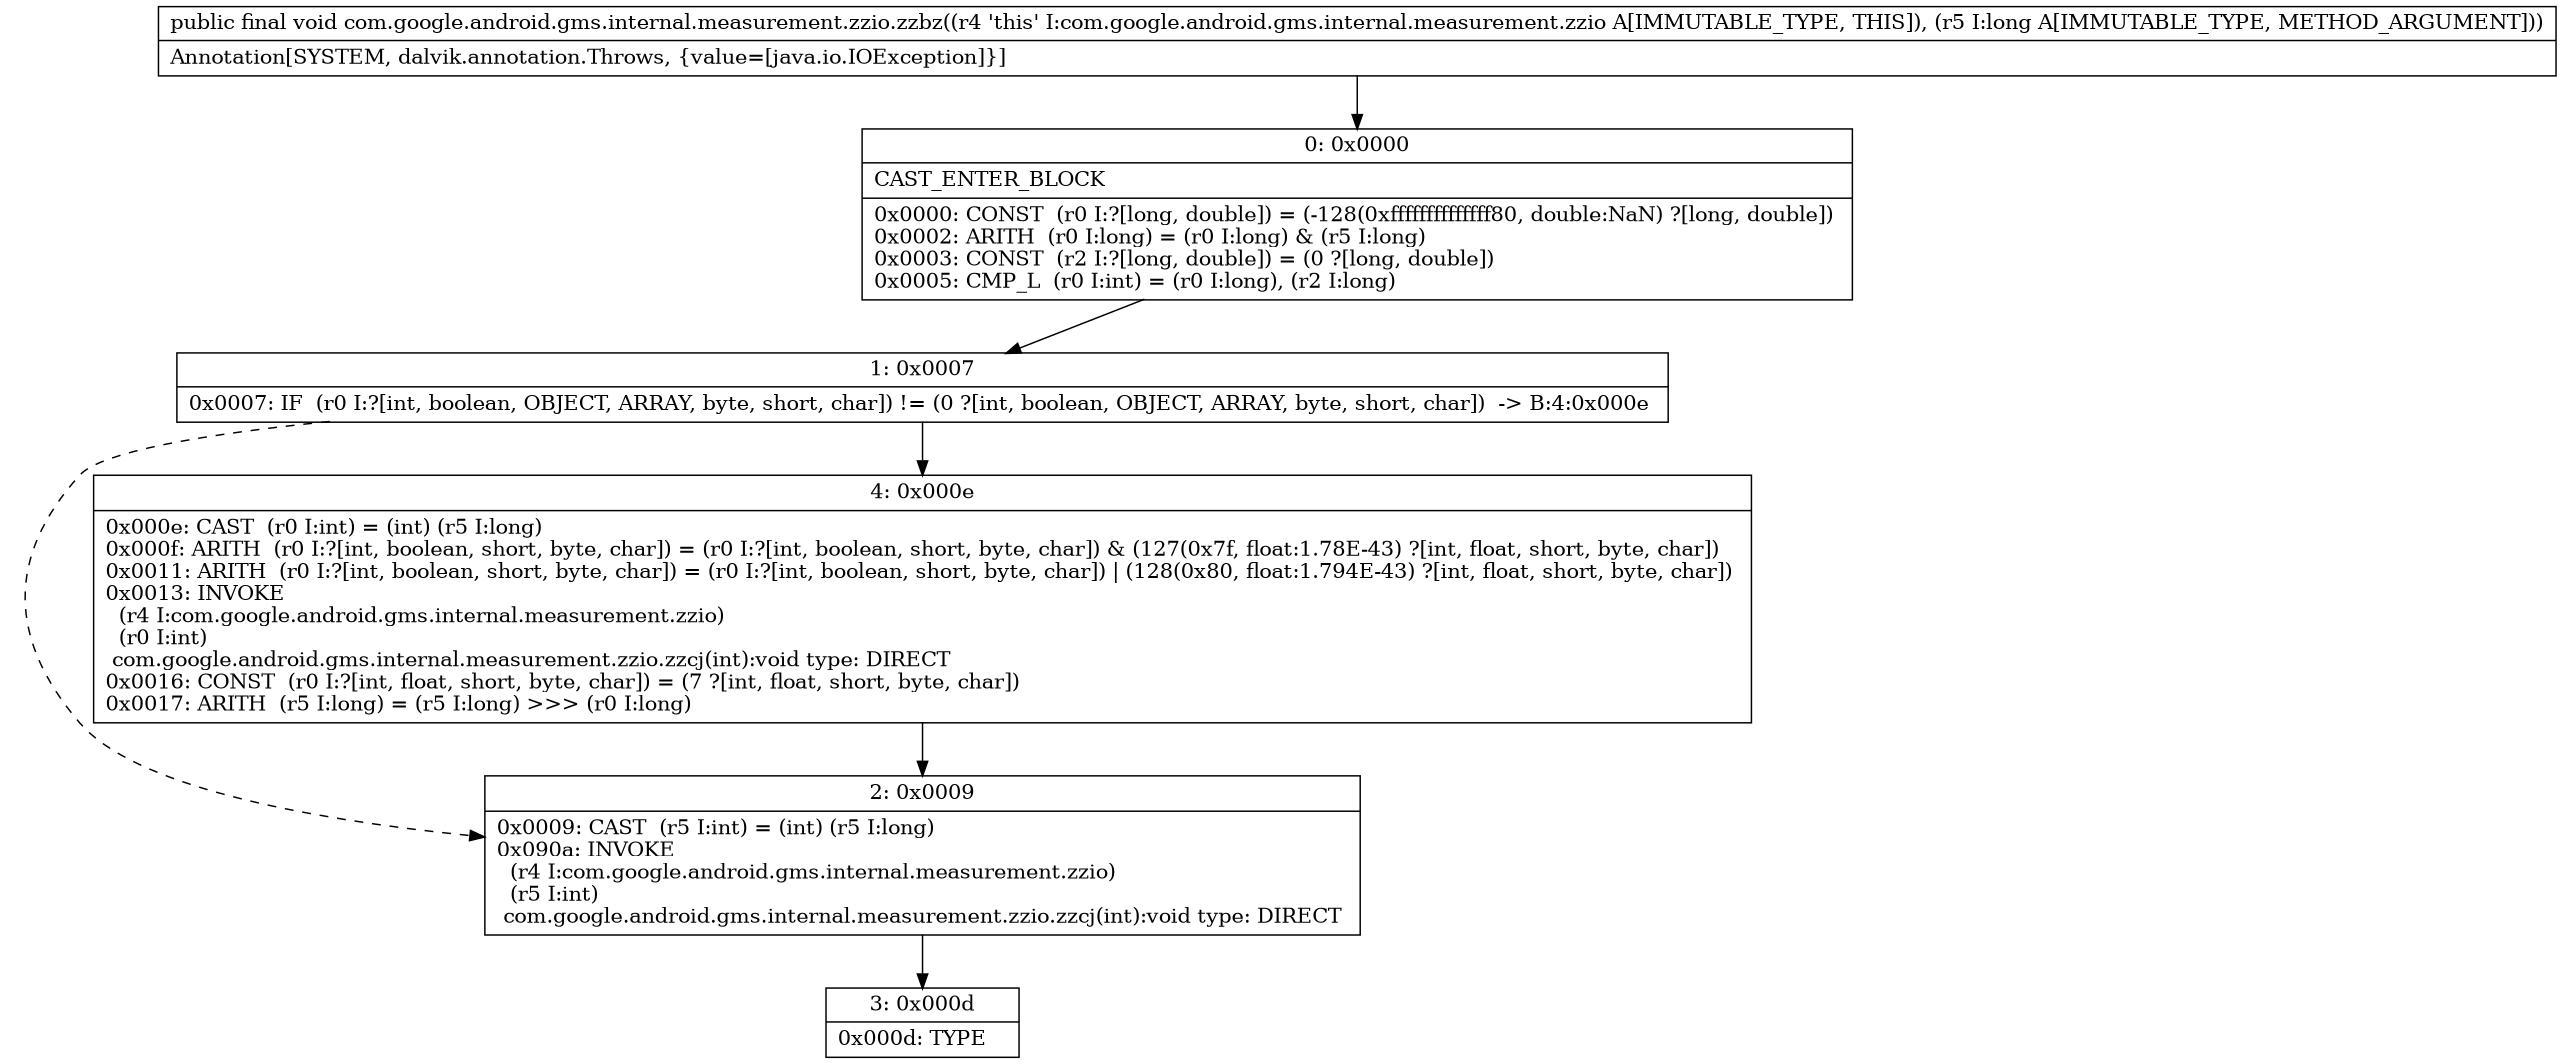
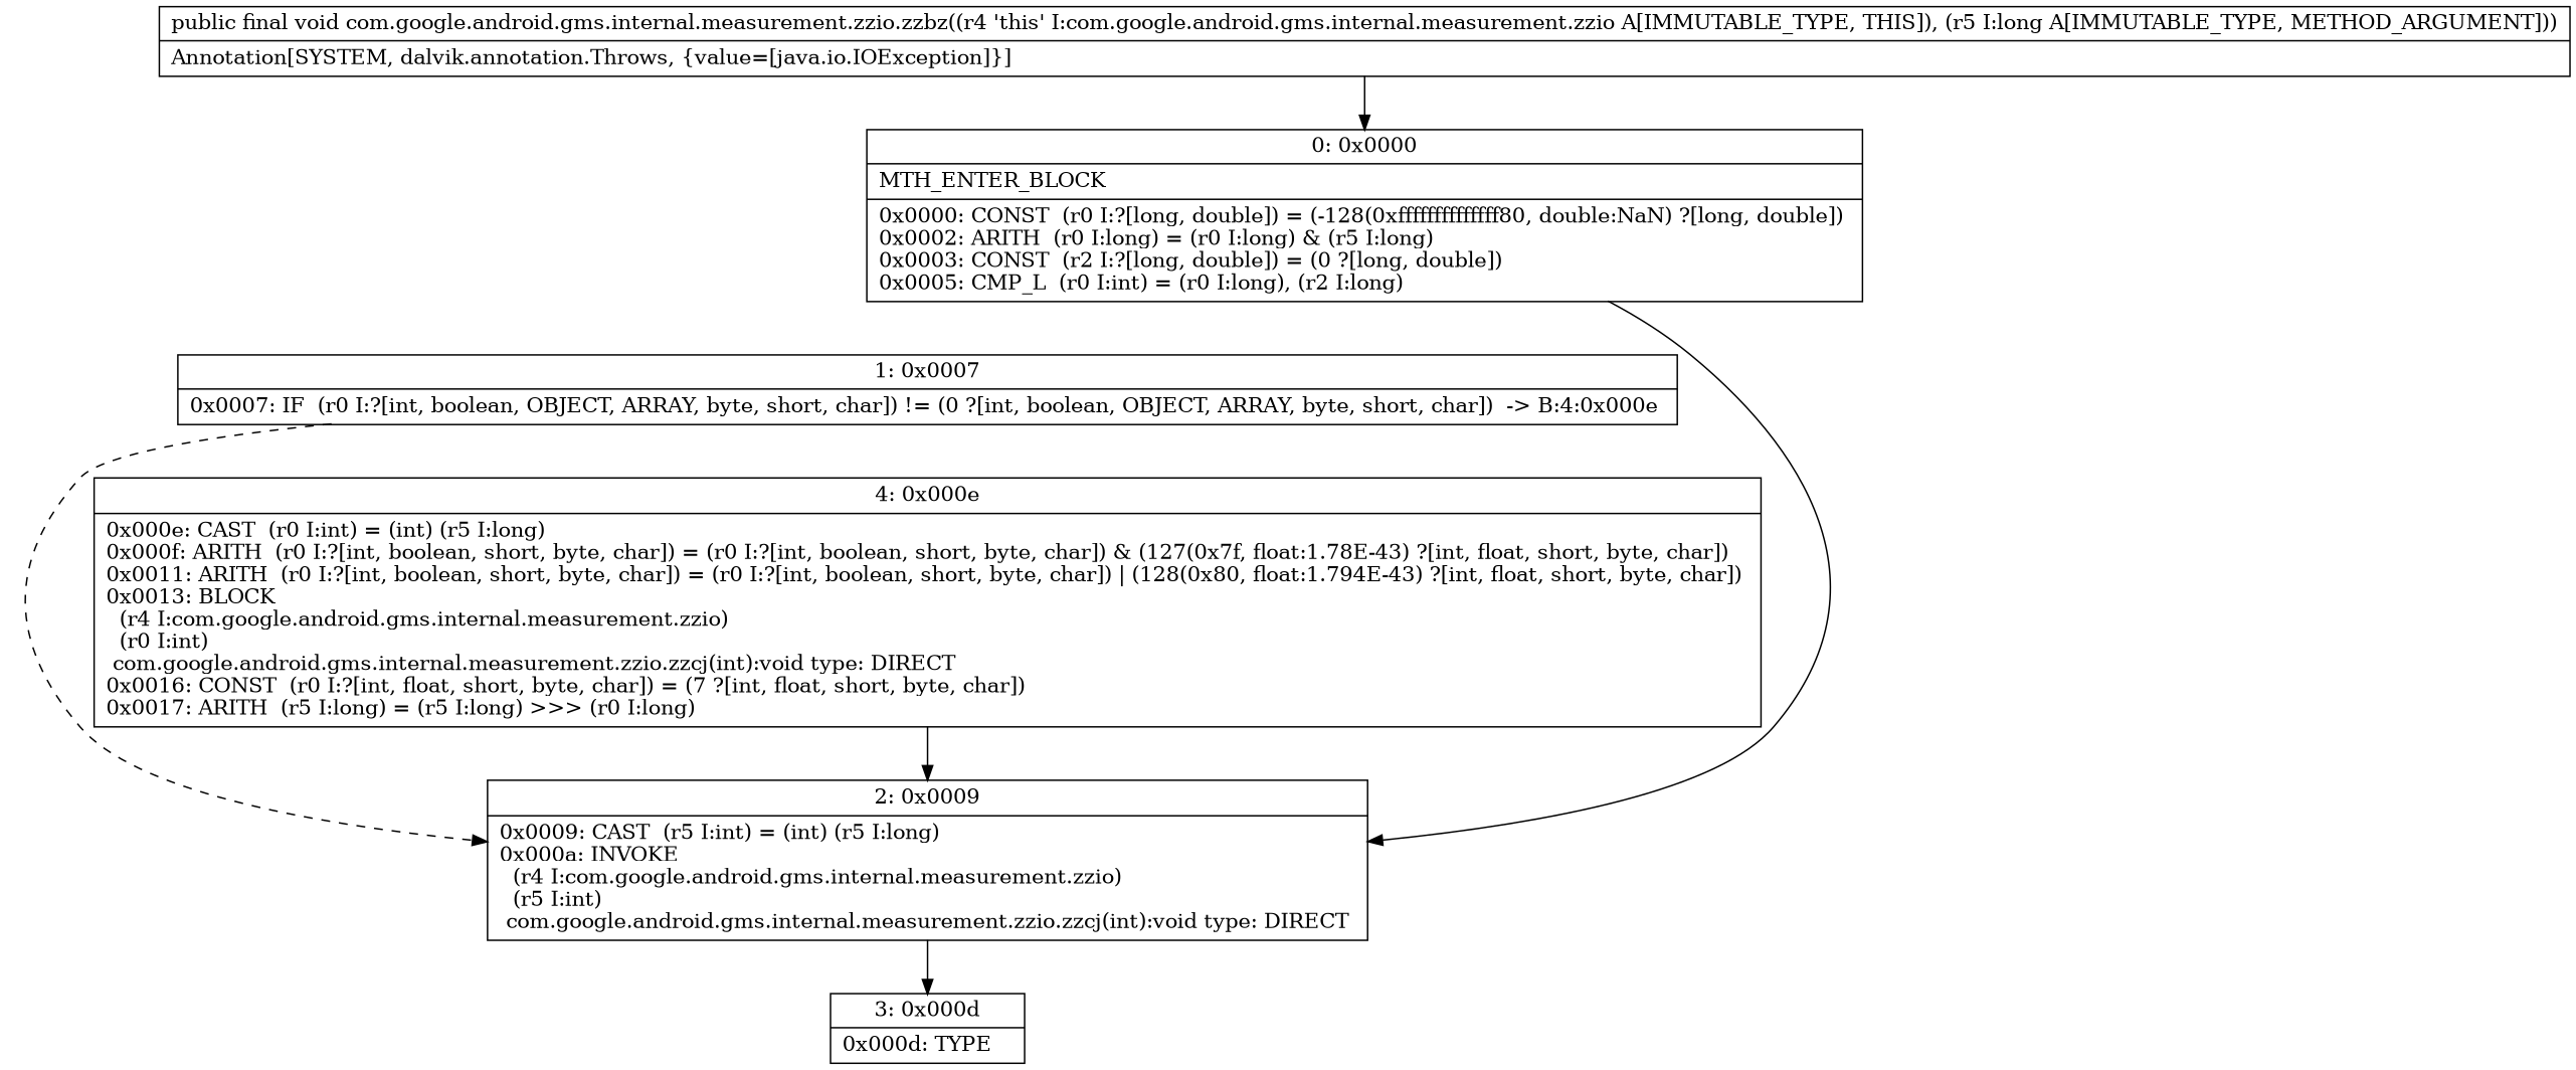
  digraph {
    node [shape=record]
-   n1 [label="{0\:\ 0x0000|CAST_ENTER_BLOCK\l|0x0000: CONST  (r0 I:?[long, double]) = (\-128(0xffffffffffffff80, double:NaN) ?[long, double]) \l0x0002: ARITH  (r0 I:long) = (r0 I:long) & (r5 I:long) \l0x0003: CONST  (r2 I:?[long, double]) = (0 ?[long, double]) \l0x0005: CMP_L  (r0 I:int) = (r0 I:long), (r2 I:long) \l}"]
+   n1 [label="{0\:\ 0x0000|MTH_ENTER_BLOCK\l|0x0000: CONST  (r0 I:?[long, double]) = (\-128(0xffffffffffffff80, double:NaN) ?[long, double]) \l0x0002: ARITH  (r0 I:long) = (r0 I:long) & (r5 I:long) \l0x0003: CONST  (r2 I:?[long, double]) = (0 ?[long, double]) \l0x0005: CMP_L  (r0 I:int) = (r0 I:long), (r2 I:long) \l}"]
    n2 [label="{1\:\ 0x0007|0x0007: IF  (r0 I:?[int, boolean, OBJECT, ARRAY, byte, short, char]) != (0 ?[int, boolean, OBJECT, ARRAY, byte, short, char])  \-\> B:4:0x000e \l}"]
-   n3 [label="{2\:\ 0x0009|0x0009: CAST  (r5 I:int) = (int) (r5 I:long) \l0x090a: INVOKE  \l  (r4 I:com.google.android.gms.internal.measurement.zzio)\l  (r5 I:int)\l com.google.android.gms.internal.measurement.zzio.zzcj(int):void type: DIRECT \l}"]
-   n4 [label="{4\:\ 0x000e|0x000e: CAST  (r0 I:int) = (int) (r5 I:long) \l0x000f: ARITH  (r0 I:?[int, boolean, short, byte, char]) = (r0 I:?[int, boolean, short, byte, char]) & (127(0x7f, float:1.78E\-43) ?[int, float, short, byte, char]) \l0x0011: ARITH  (r0 I:?[int, boolean, short, byte, char]) = (r0 I:?[int, boolean, short, byte, char]) \| (128(0x80, float:1.794E\-43) ?[int, float, short, byte, char]) \l0x0013: INVOKE  \l  (r4 I:com.google.android.gms.internal.measurement.zzio)\l  (r0 I:int)\l com.google.android.gms.internal.measurement.zzio.zzcj(int):void type: DIRECT \l0x0016: CONST  (r0 I:?[int, float, short, byte, char]) = (7 ?[int, float, short, byte, char]) \l0x0017: ARITH  (r5 I:long) = (r5 I:long) \>\>\> (r0 I:long) \l}"]
+   n3 [label="{2\:\ 0x0009|0x0009: CAST  (r5 I:int) = (int) (r5 I:long) \l0x000a: INVOKE  \l  (r4 I:com.google.android.gms.internal.measurement.zzio)\l  (r5 I:int)\l com.google.android.gms.internal.measurement.zzio.zzcj(int):void type: DIRECT \l}"]
+   n4 [label="{4\:\ 0x000e|0x000e: CAST  (r0 I:int) = (int) (r5 I:long) \l0x000f: ARITH  (r0 I:?[int, boolean, short, byte, char]) = (r0 I:?[int, boolean, short, byte, char]) & (127(0x7f, float:1.78E\-43) ?[int, float, short, byte, char]) \l0x0011: ARITH  (r0 I:?[int, boolean, short, byte, char]) = (r0 I:?[int, boolean, short, byte, char]) \| (128(0x80, float:1.794E\-43) ?[int, float, short, byte, char]) \l0x0013: BLOCK  \l  (r4 I:com.google.android.gms.internal.measurement.zzio)\l  (r0 I:int)\l com.google.android.gms.internal.measurement.zzio.zzcj(int):void type: DIRECT \l0x0016: CONST  (r0 I:?[int, float, short, byte, char]) = (7 ?[int, float, short, byte, char]) \l0x0017: ARITH  (r5 I:long) = (r5 I:long) \>\>\> (r0 I:long) \l}"]
    n5 [label="{3\:\ 0x000d|0x000d: TYPE   \l}"]
    n6 [label="{public final void com.google.android.gms.internal.measurement.zzio.zzbz((r4 'this' I:com.google.android.gms.internal.measurement.zzio A[IMMUTABLE_TYPE, THIS]), (r5 I:long A[IMMUTABLE_TYPE, METHOD_ARGUMENT]))  | Annotation[SYSTEM, dalvik.annotation.Throws, \{value=[java.io.IOException]\}]\l}"]
-   n1 -> n2
+   n1 -> n3
    n2 -> n3 [style=dashed]
-   n2 -> n4
    n3 -> n5
    n4 -> n3
    n6 -> n1
  }
